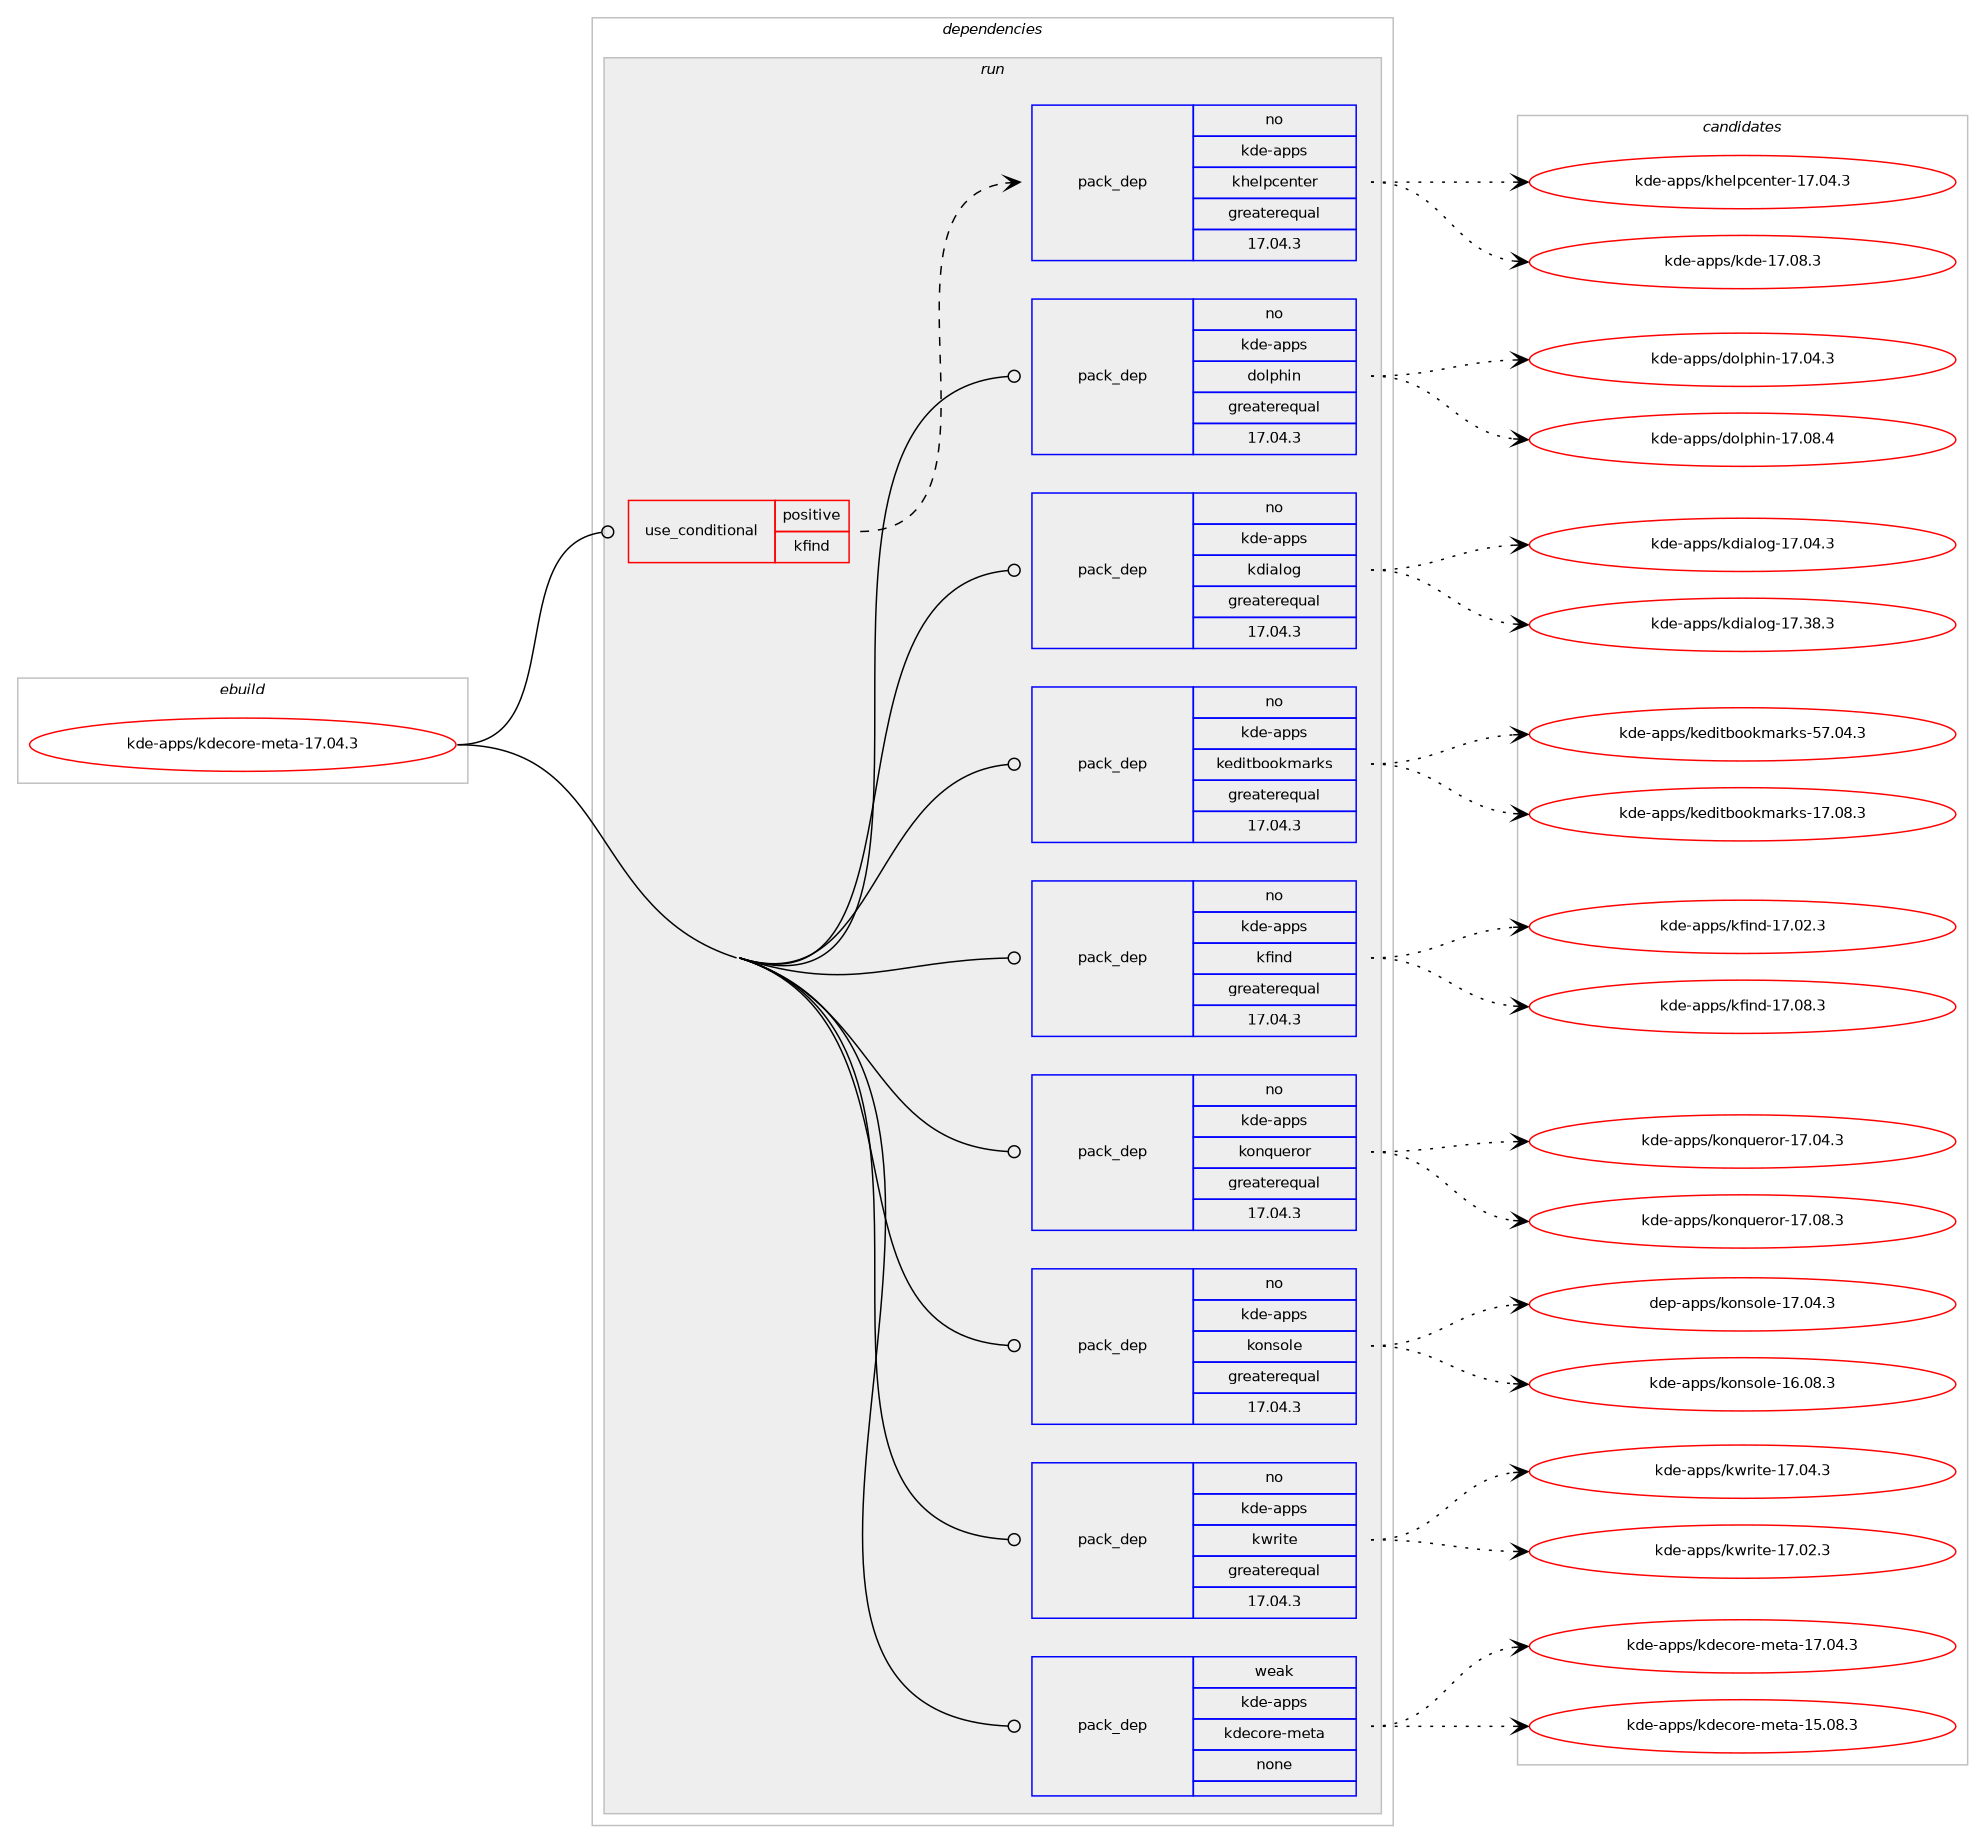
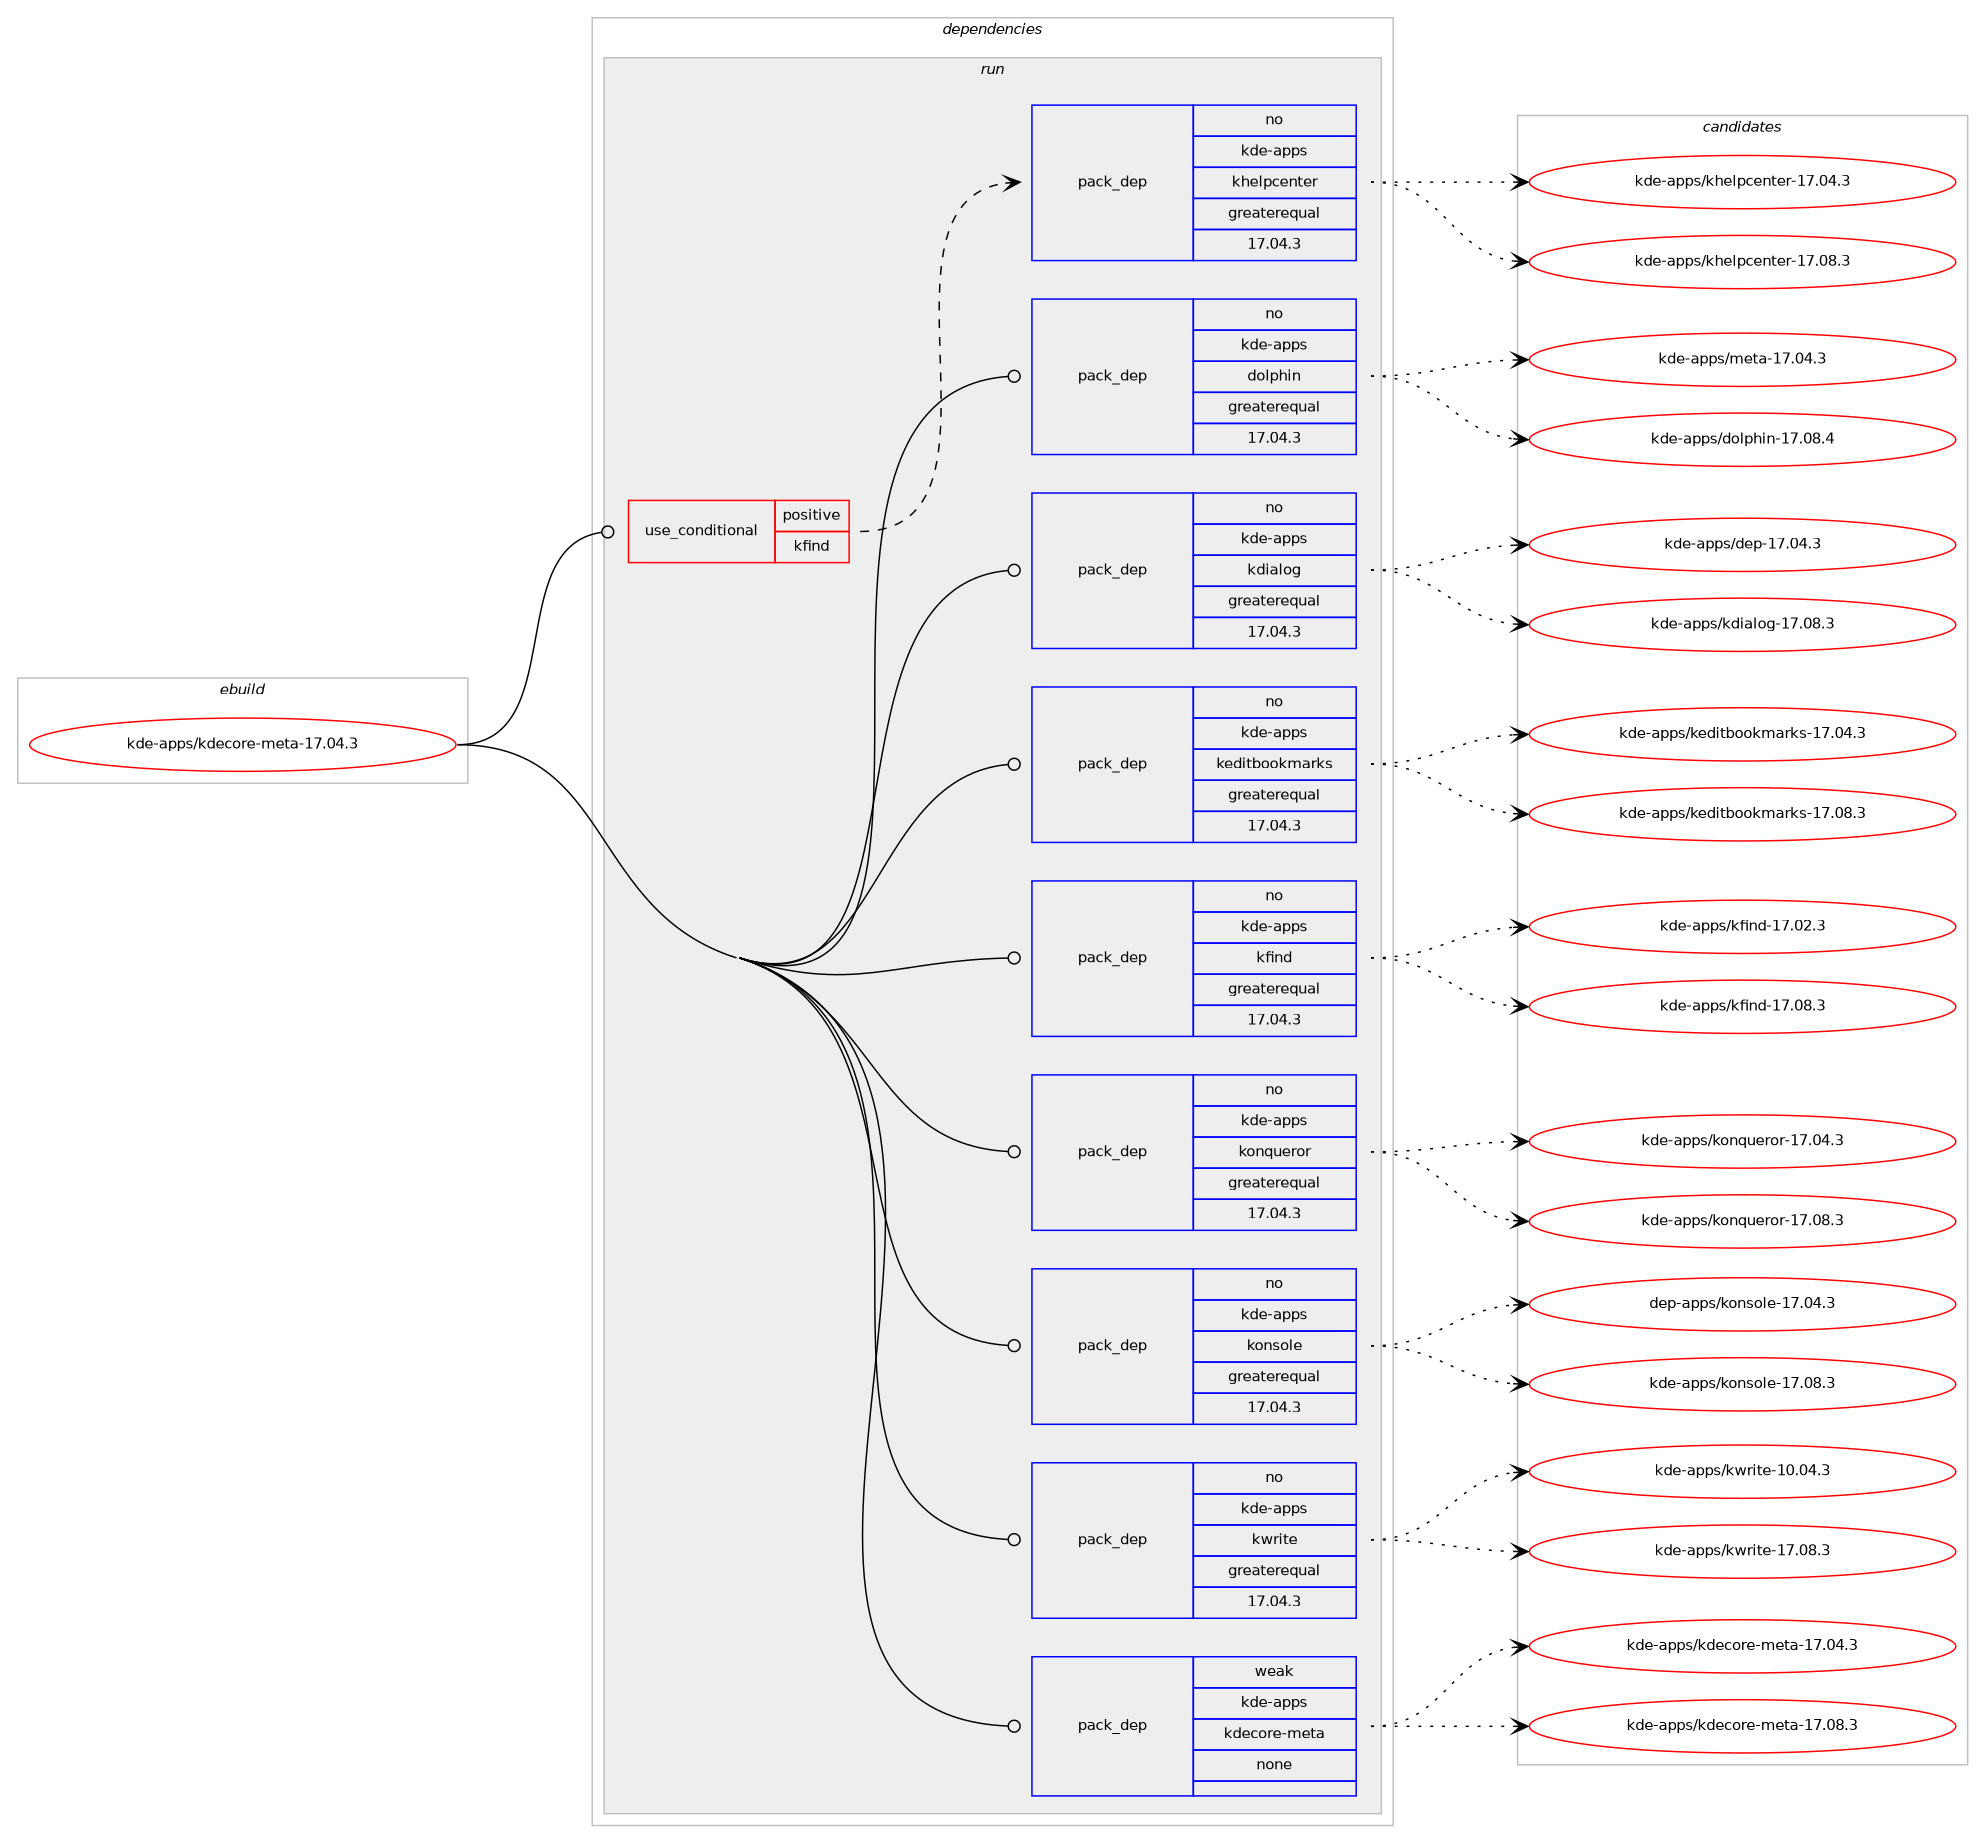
  digraph {
    compound=true
    concentrate=true
    fontname=Helvetica
    fontsize=10
    newrank=true
    rankdir=LR
    ranksep=1.5
    node [color=red fontname=Helvetica fontsize=10]
    edge [arrowhead=vee headport=w style=dotted tailport=e weight=100]
    n1 [label="kde-apps/kdecore-meta-17.04.3" width=4]
    n2 [color=blue label=<<TABLE BORDER="0" CELLBORDER="1" CELLSPACING="0" CELLPADDING="4" WIDTH="220"><TR><TD ROWSPAN="6" CELLPADDING="30">pack_dep</TD></TR><TR><TD WIDTH="110">no</TD></TR><TR><TD>kde-apps</TD></TR><TR><TD>khelpcenter</TD></TR><TR><TD>greaterequal</TD></TR><TR><TD>17.04.3</TD></TR></TABLE>> shape=none]
    n3 [label=<<TABLE BORDER="0" CELLBORDER="1" CELLSPACING="0" CELLPADDING="4"><TR><TD ROWSPAN="3" CELLPADDING="10">use_conditional</TD></TR><TR><TD>positive</TD></TR><TR><TD>kfind</TD></TR></TABLE>> shape=none]
    n4 [color=blue label=<<TABLE BORDER="0" CELLBORDER="1" CELLSPACING="0" CELLPADDING="4" WIDTH="220"><TR><TD ROWSPAN="6" CELLPADDING="30">pack_dep</TD></TR><TR><TD WIDTH="110">no</TD></TR><TR><TD>kde-apps</TD></TR><TR><TD>dolphin</TD></TR><TR><TD>greaterequal</TD></TR><TR><TD>17.04.3</TD></TR></TABLE>> shape=none]
    n5 [color=blue label=<<TABLE BORDER="0" CELLBORDER="1" CELLSPACING="0" CELLPADDING="4" WIDTH="220"><TR><TD ROWSPAN="6" CELLPADDING="30">pack_dep</TD></TR><TR><TD WIDTH="110">no</TD></TR><TR><TD>kde-apps</TD></TR><TR><TD>kdialog</TD></TR><TR><TD>greaterequal</TD></TR><TR><TD>17.04.3</TD></TR></TABLE>> shape=none]
    n6 [color=blue label=<<TABLE BORDER="0" CELLBORDER="1" CELLSPACING="0" CELLPADDING="4" WIDTH="220"><TR><TD ROWSPAN="6" CELLPADDING="30">pack_dep</TD></TR><TR><TD WIDTH="110">no</TD></TR><TR><TD>kde-apps</TD></TR><TR><TD>keditbookmarks</TD></TR><TR><TD>greaterequal</TD></TR><TR><TD>17.04.3</TD></TR></TABLE>> shape=none]
    n7 [color=blue label=<<TABLE BORDER="0" CELLBORDER="1" CELLSPACING="0" CELLPADDING="4" WIDTH="220"><TR><TD ROWSPAN="6" CELLPADDING="30">pack_dep</TD></TR><TR><TD WIDTH="110">no</TD></TR><TR><TD>kde-apps</TD></TR><TR><TD>kfind</TD></TR><TR><TD>greaterequal</TD></TR><TR><TD>17.04.3</TD></TR></TABLE>> shape=none]
    n8 [color=blue label=<<TABLE BORDER="0" CELLBORDER="1" CELLSPACING="0" CELLPADDING="4" WIDTH="220"><TR><TD ROWSPAN="6" CELLPADDING="30">pack_dep</TD></TR><TR><TD WIDTH="110">no</TD></TR><TR><TD>kde-apps</TD></TR><TR><TD>konqueror</TD></TR><TR><TD>greaterequal</TD></TR><TR><TD>17.04.3</TD></TR></TABLE>> shape=none]
    n9 [color=blue label=<<TABLE BORDER="0" CELLBORDER="1" CELLSPACING="0" CELLPADDING="4" WIDTH="220"><TR><TD ROWSPAN="6" CELLPADDING="30">pack_dep</TD></TR><TR><TD WIDTH="110">no</TD></TR><TR><TD>kde-apps</TD></TR><TR><TD>konsole</TD></TR><TR><TD>greaterequal</TD></TR><TR><TD>17.04.3</TD></TR></TABLE>> shape=none]
    n10 [color=blue label=<<TABLE BORDER="0" CELLBORDER="1" CELLSPACING="0" CELLPADDING="4" WIDTH="220"><TR><TD ROWSPAN="6" CELLPADDING="30">pack_dep</TD></TR><TR><TD WIDTH="110">no</TD></TR><TR><TD>kde-apps</TD></TR><TR><TD>kwrite</TD></TR><TR><TD>greaterequal</TD></TR><TR><TD>17.04.3</TD></TR></TABLE>> shape=none]
    n11 [color=blue label=<<TABLE BORDER="0" CELLBORDER="1" CELLSPACING="0" CELLPADDING="4" WIDTH="220"><TR><TD ROWSPAN="6" CELLPADDING="30">pack_dep</TD></TR><TR><TD WIDTH="110">weak</TD></TR><TR><TD>kde-apps</TD></TR><TR><TD>kdecore-meta</TD></TR><TR><TD>none</TD></TR><TR><TD></TD></TR></TABLE>> shape=none]
    n12 [label="kde-apps/khelpcenter-17.04.3" width=4]
-   n13 [label="kde-apps/kde-17.08.3" width=4]
-   n14 [label="kde-apps/dolphin-17.04.3" width=4]
+   n13 [label="kde-apps/khelpcenter-17.08.3" width=4]
+   n14 [label="kde-apps/meta-17.04.3" width=4]
    n15 [label="kde-apps/dolphin-17.08.4" width=4]
-   n16 [label="kde-apps/kdialog-17.04.3" width=4]
-   n17 [label="kde-apps/kdialog-17.38.3" width=4]
-   n18 [label="kde-apps/keditbookmarks-57.04.3" width=4]
+   n16 [label="kde-apps/dep-17.04.3" width=4]
+   n17 [label="kde-apps/kdialog-17.08.3" width=4]
+   n18 [label="kde-apps/keditbookmarks-17.04.3" width=4]
    n19 [label="kde-apps/keditbookmarks-17.08.3" width=4]
    n20 [label="kde-apps/kfind-17.02.3" width=4]
    n21 [label="kde-apps/kfind-17.08.3" width=4]
    n22 [label="kde-apps/konqueror-17.04.3" width=4]
    n23 [label="kde-apps/konqueror-17.08.3" width=4]
    n24 [label="dep-apps/konsole-17.04.3" width=4]
-   n25 [label="kde-apps/konsole-16.08.3" width=4]
-   n26 [label="kde-apps/kwrite-17.04.3" width=4]
-   n27 [label="kde-apps/kwrite-17.02.3" width=4]
+   n25 [label="kde-apps/konsole-17.08.3" width=4]
+   n26 [label="kde-apps/kwrite-10.04.3" width=4]
+   n27 [label="kde-apps/kwrite-17.08.3" width=4]
    n28 [label="kde-apps/kdecore-meta-17.04.3" width=4]
-   n29 [label="kde-apps/kdecore-meta-15.08.3" width=4]
+   n29 [label="kde-apps/kdecore-meta-17.08.3" width=4]
    subgraph cluster_1 {
      color=gray
      label=<<i>ebuild</i>>
      rank=same
      n1
    }
    subgraph cluster_2 {
      color=gray
      label=<<i>dependencies</i>>
      subgraph cluster_3 {
        color=gray
        fillcolor="#eeeeee"
        label=<<i>compile</i>>
        style=filled
      }
      subgraph cluster_4 {
        color=gray
        fillcolor="#eeeeee"
        label=<<i>compile and run</i>>
        style=filled
      }
      subgraph cluster_5 {
        color=gray
        fillcolor="#eeeeee"
        label=<<i>run</i>>
        style=filled
        subgraph sub_6 {
          color=gray
          fillcolor="#eeeeee"
          label=<<i>run</i>>
          style=filled
          n3
          subgraph sub_7 {
            color=gray
            fillcolor="#eeeeee"
            label=<<i>run</i>>
            style=filled
            n2
          }
        }
        subgraph sub_8 {
          color=gray
          fillcolor="#eeeeee"
          label=<<i>run</i>>
          style=filled
          n4
        }
        subgraph sub_9 {
          color=gray
          fillcolor="#eeeeee"
          label=<<i>run</i>>
          style=filled
          n5
        }
        subgraph sub_10 {
          color=gray
          fillcolor="#eeeeee"
          label=<<i>run</i>>
          style=filled
          n6
        }
        subgraph sub_11 {
          color=gray
          fillcolor="#eeeeee"
          label=<<i>run</i>>
          style=filled
          n7
        }
        subgraph sub_12 {
          color=gray
          fillcolor="#eeeeee"
          label=<<i>run</i>>
          style=filled
          n8
        }
        subgraph sub_13 {
          color=gray
          fillcolor="#eeeeee"
          label=<<i>run</i>>
          style=filled
          n9
        }
        subgraph sub_14 {
          color=gray
          fillcolor="#eeeeee"
          label=<<i>run</i>>
          style=filled
          n10
        }
        subgraph sub_15 {
          color=gray
          fillcolor="#eeeeee"
          label=<<i>run</i>>
          style=filled
          n11
        }
      }
    }
    subgraph cluster_16 {
      color=gray
      label=<<i>candidates</i>>
      rank=same
      subgraph sub_17 {
        color=black
        label=<<i>candidates</i>>
        nodesep=1
        rank=same
        n12
        n13
      }
      subgraph sub_18 {
        color=black
        label=<<i>candidates</i>>
        nodesep=1
        rank=same
        n14
        n15
      }
      subgraph sub_19 {
        color=black
        label=<<i>candidates</i>>
        nodesep=1
        rank=same
        n16
        n17
      }
      subgraph sub_20 {
        color=black
        label=<<i>candidates</i>>
        nodesep=1
        rank=same
        n18
        n19
      }
      subgraph sub_21 {
        color=black
        label=<<i>candidates</i>>
        nodesep=1
        rank=same
        n20
        n21
      }
      subgraph sub_22 {
        color=black
        label=<<i>candidates</i>>
        nodesep=1
        rank=same
        n22
        n23
      }
      subgraph sub_23 {
        color=black
        label=<<i>candidates</i>>
        nodesep=1
        rank=same
        n24
        n25
      }
      subgraph sub_24 {
        color=black
        label=<<i>candidates</i>>
        nodesep=1
        rank=same
        n26
        n27
      }
      subgraph sub_25 {
        color=black
        label=<<i>candidates</i>>
        nodesep=1
        rank=same
        n28
        n29
      }
    }
    n1 -> n3 [arrowhead=odot style=solid weight=20]
    n1 -> n4 [arrowhead=odot style=solid weight=20]
    n1 -> n5 [arrowhead=odot style=solid weight=20]
    n1 -> n6 [arrowhead=odot style=solid weight=20]
    n1 -> n7 [arrowhead=odot style=solid weight=20]
    n1 -> n8 [arrowhead=odot style=solid weight=20]
    n1 -> n9 [arrowhead=odot style=solid weight=20]
    n1 -> n10 [arrowhead=odot style=solid weight=20]
    n1 -> n11 [arrowhead=odot style=solid weight=20]
    n2 -> n12
    n2 -> n13
    n3 -> n2 [style=dashed weight=20]
    n4 -> n14
    n4 -> n15
    n5 -> n16
    n5 -> n17
    n6 -> n18
    n6 -> n19
    n7 -> n20
    n7 -> n21
    n8 -> n22
    n8 -> n23
    n9 -> n24
    n9 -> n25
    n10 -> n26
    n10 -> n27
    n11 -> n28
    n11 -> n29
  }
